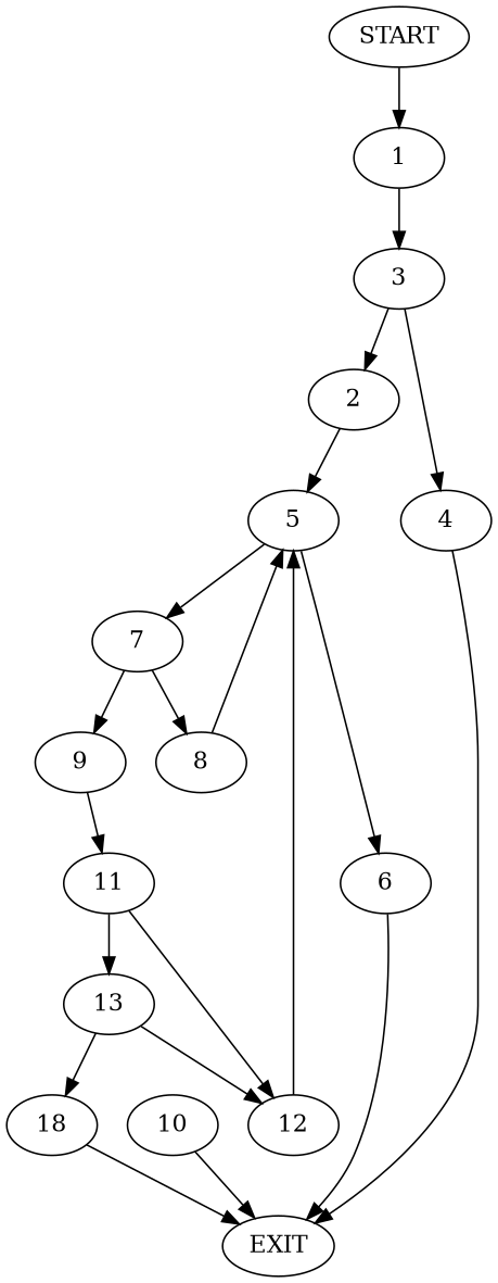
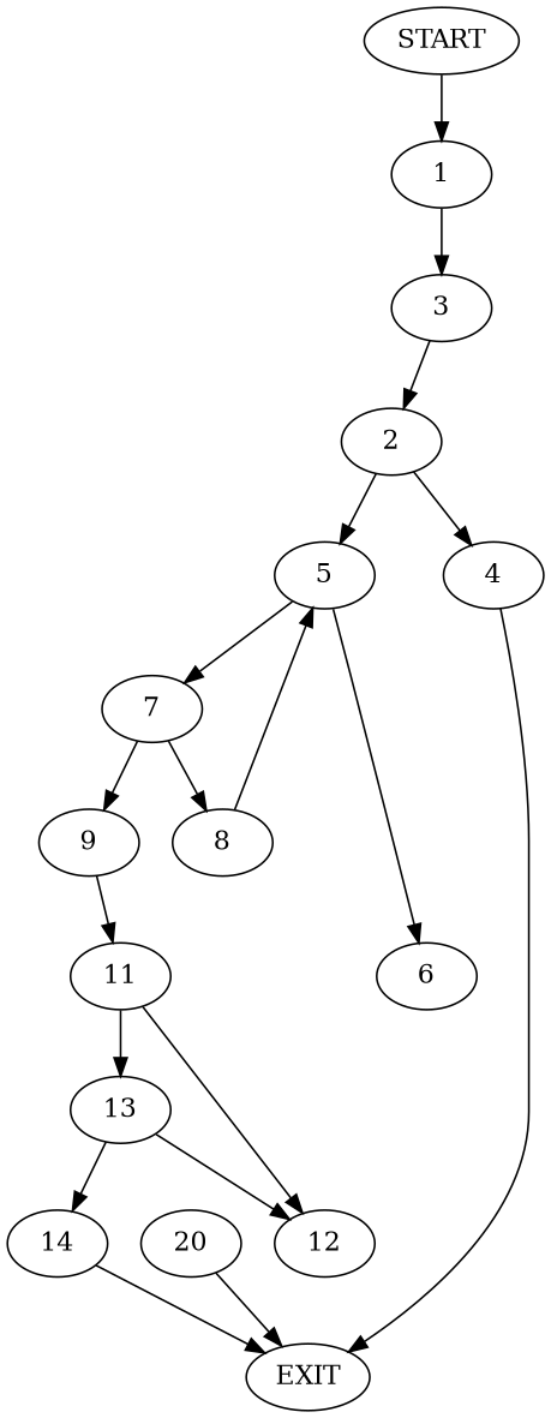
  digraph {
    n1 [label=START]
    1
    3
    n4 [label=EXIT]
    2
    5
    4
    6
    7
    8
    9
    11
-   10
+   10 [label=20]
    12
    13
-   14 [label=18]
+   14
    n1 -> 1
    1 -> 3
    3 -> 2
-   3 -> 4
+   2 -> 4
    2 -> 5
    5 -> 6
    5 -> 7
    4 -> n4
-   6 -> n4
    7 -> 8
    7 -> 9
    8 -> 5
    9 -> 11
    11 -> 12
    11 -> 13
    10 -> n4
-   12 -> 5
    13 -> 12
    13 -> 14
    14 -> n4
  }
